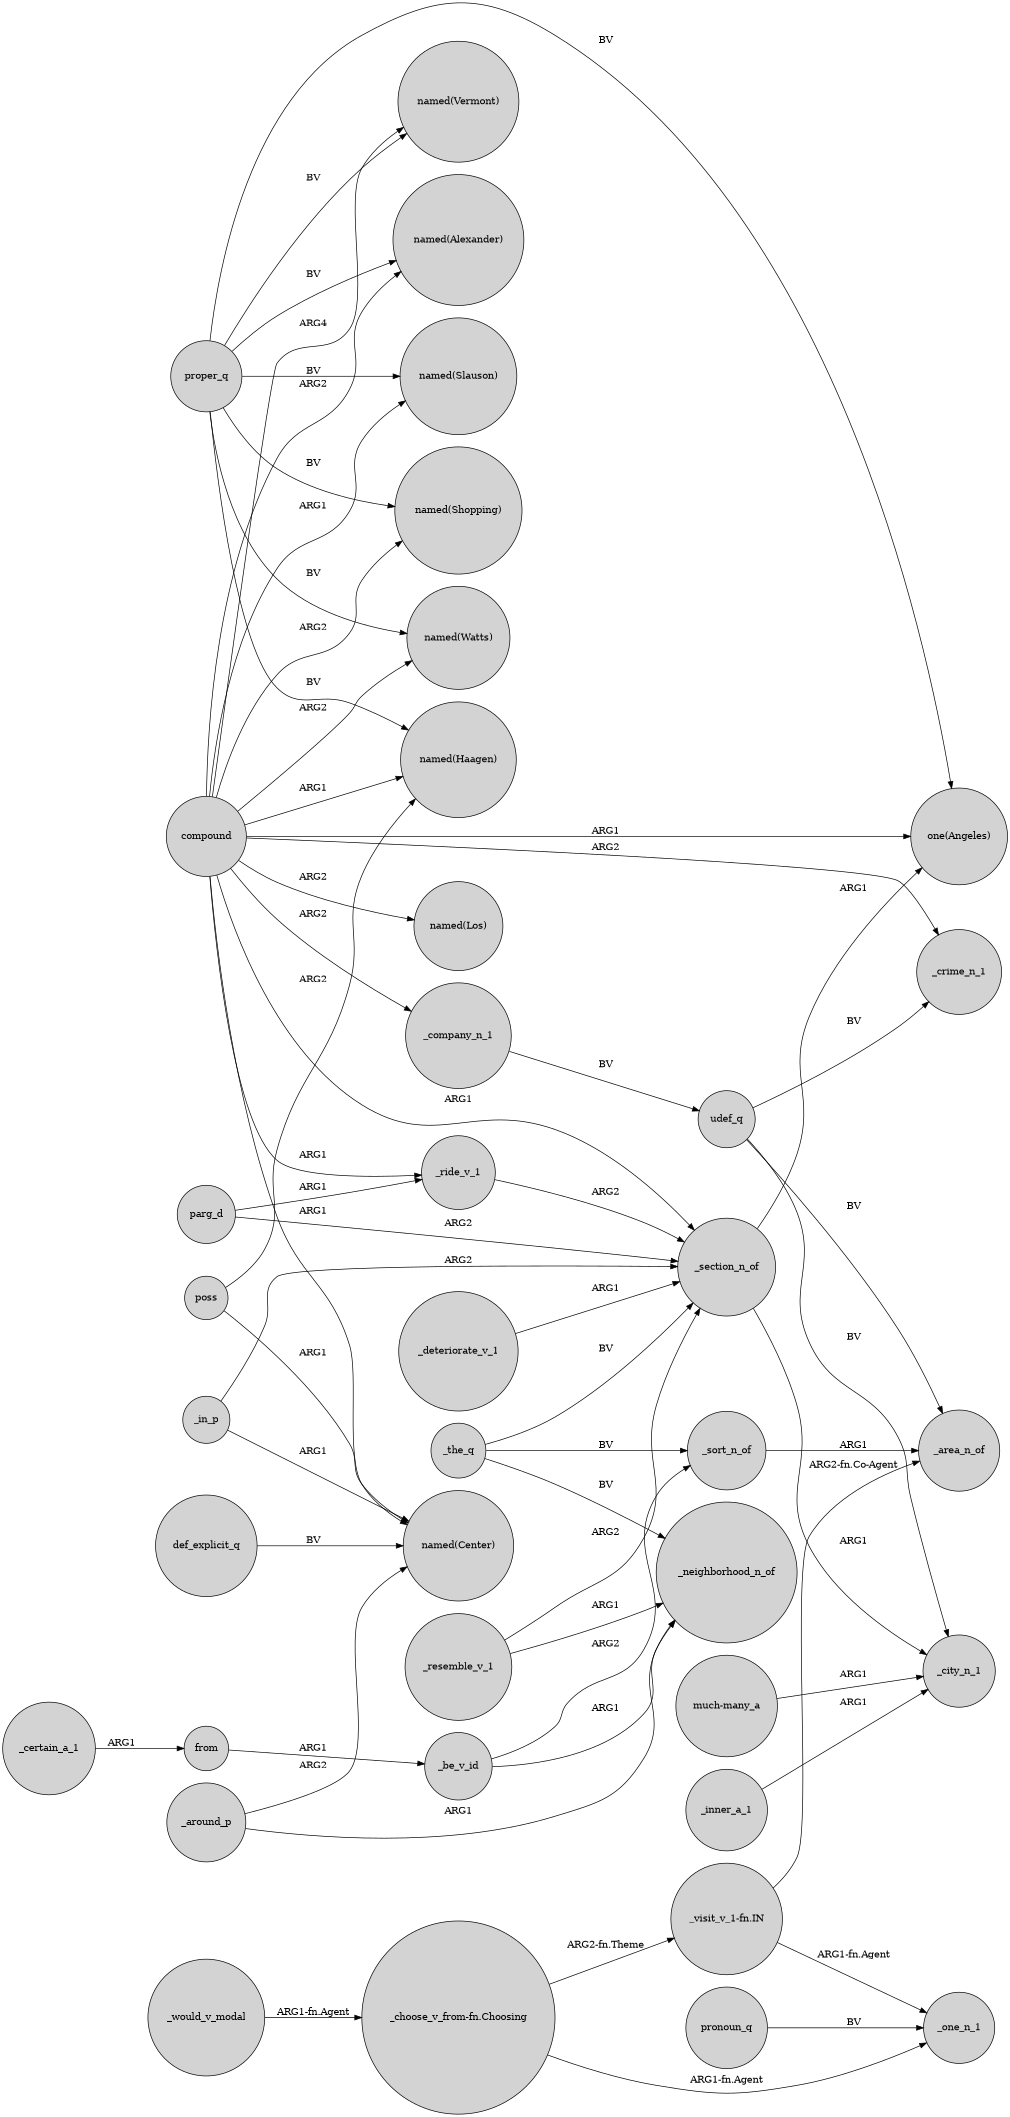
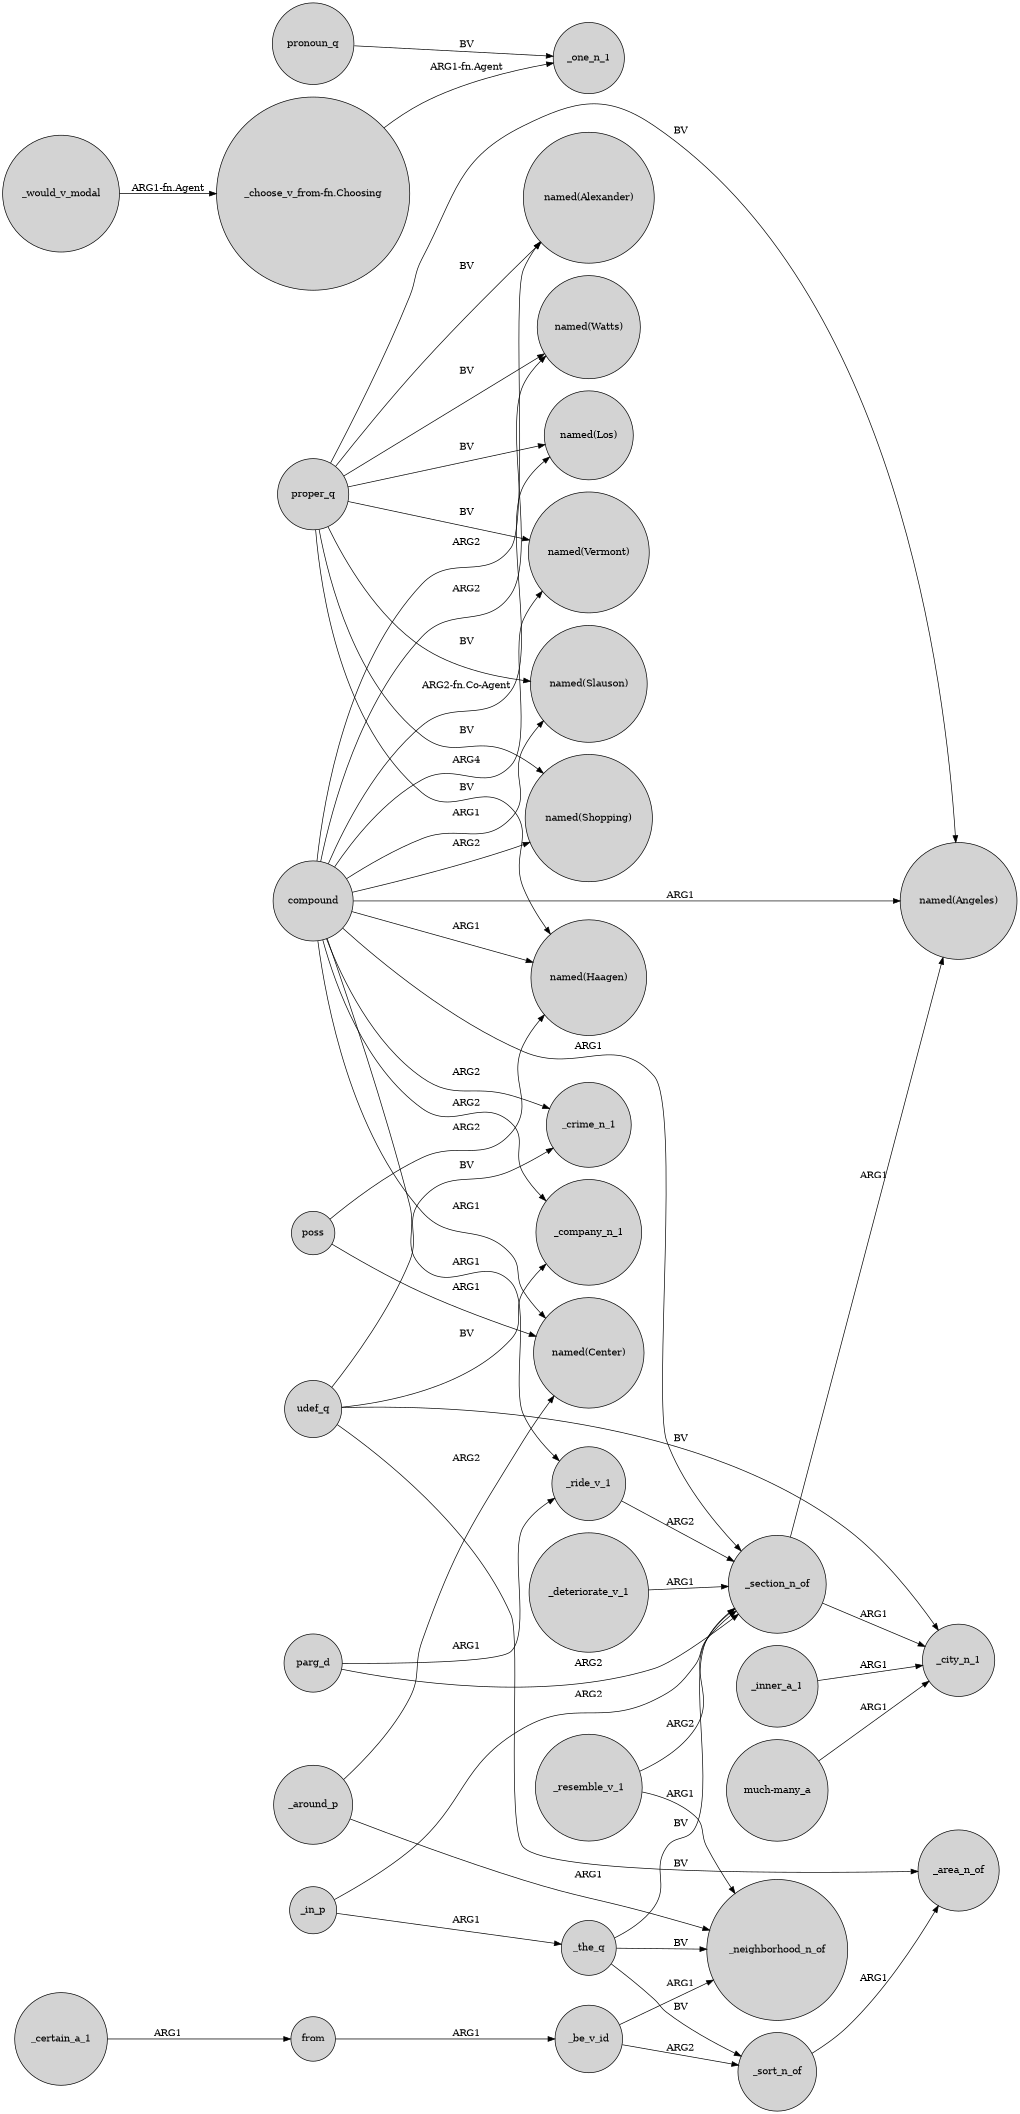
  digraph {
    rankdir=LR
    node [shape=circle style=filled]
-   def_explicit_q
    "named(Center)"
    _inner_a_1
    _city_n_1
    proper_q
    "named(Alexander)"
    "named(Watts)"
    "named(Los)"
    "named(Haagen)"
    "named(Vermont)"
-   "named(Angeles)" [label="one(Angeles)"]
+   "named(Angeles)"
    "named(Shopping)"
    "named(Slauson)"
    "_choose_v_from-fn.Choosing"
    _one_n_1
-   "_visit_v_1-fn.IN"
    _area_n_of
    compound
    _section_n_of
    _company_n_1
    _ride_v_1
    _crime_n_1
    _the_q
    _sort_n_of
    _neighborhood_n_of
    _deteriorate_v_1
    parg_d
    _around_p
    poss
    _would_v_modal
    _resemble_v_1
    _in_p
    udef_q
    _be_v_id
    pronoun_q
    n36 [label=from]
    _certain_a_1
    "much-many_a"
-   def_explicit_q -> "named(Center)" [label=BV]
    _inner_a_1 -> _city_n_1 [label=ARG1]
    proper_q -> "named(Alexander)" [label=BV]
    proper_q -> "named(Watts)" [label=BV]
+   proper_q -> "named(Los)" [label=BV]
    proper_q -> "named(Haagen)" [label=BV]
    proper_q -> "named(Vermont)" [label=BV]
    proper_q -> "named(Angeles)" [label=BV]
    proper_q -> "named(Shopping)" [label=BV]
    proper_q -> "named(Slauson)" [label=BV]
    "_choose_v_from-fn.Choosing" -> _one_n_1 [label="ARG1-fn.Agent"]
-   "_choose_v_from-fn.Choosing" -> "_visit_v_1-fn.IN" [label="ARG2-fn.Theme"]
-   "_visit_v_1-fn.IN" -> _one_n_1 [label="ARG1-fn.Agent"]
-   "_visit_v_1-fn.IN" -> _area_n_of [label="ARG2-fn.Co-Agent"]
    compound -> "named(Center)" [label=ARG1]
    compound -> "named(Alexander)" [label=ARG2]
    compound -> "named(Watts)" [label=ARG2]
-   compound -> "named(Los)" [label=ARG2]
+   compound -> "named(Los)" [label="ARG2-fn.Co-Agent"]
    compound -> "named(Haagen)" [label=ARG1]
    compound -> "named(Vermont)" [label=ARG4]
    compound -> "named(Angeles)" [label=ARG1]
    compound -> "named(Shopping)" [label=ARG2]
    compound -> "named(Slauson)" [label=ARG1]
    compound -> _section_n_of [label=ARG1]
    compound -> _company_n_1 [label=ARG2]
    compound -> _ride_v_1 [label=ARG1]
    compound -> _crime_n_1 [label=ARG2]
    _section_n_of -> _city_n_1 [label=ARG1]
    _section_n_of -> "named(Angeles)" [label=ARG1]
    _ride_v_1 -> _section_n_of [label=ARG2]
    _the_q -> _section_n_of [label=BV]
    _the_q -> _sort_n_of [label=BV]
    _the_q -> _neighborhood_n_of [label=BV]
    _sort_n_of -> _area_n_of [label=ARG1]
    _deteriorate_v_1 -> _section_n_of [label=ARG1]
    parg_d -> _section_n_of [label=ARG2]
    parg_d -> _ride_v_1 [label=ARG1]
    _around_p -> "named(Center)" [label=ARG2]
    _around_p -> _neighborhood_n_of [label=ARG1]
    poss -> "named(Center)" [label=ARG1]
    poss -> "named(Haagen)" [label=ARG2]
    _would_v_modal -> "_choose_v_from-fn.Choosing" [label="ARG1-fn.Agent"]
    _resemble_v_1 -> _section_n_of [label=ARG2]
    _resemble_v_1 -> _neighborhood_n_of [label=ARG1]
-   _in_p -> "named(Center)" [label=ARG1]
+   _in_p -> _the_q [label=ARG1]
    _in_p -> _section_n_of [label=ARG2]
    udef_q -> _city_n_1 [label=BV]
    udef_q -> _area_n_of [label=BV]
-   _company_n_1 -> udef_q [label=BV]
+   udef_q -> _company_n_1 [label=BV]
    udef_q -> _crime_n_1 [label=BV]
    _be_v_id -> _sort_n_of [label=ARG2]
    _be_v_id -> _neighborhood_n_of [label=ARG1]
    pronoun_q -> _one_n_1 [label=BV]
    n36 -> _be_v_id [label=ARG1]
    _certain_a_1 -> n36 [label=ARG1]
    "much-many_a" -> _city_n_1 [label=ARG1]
  }
